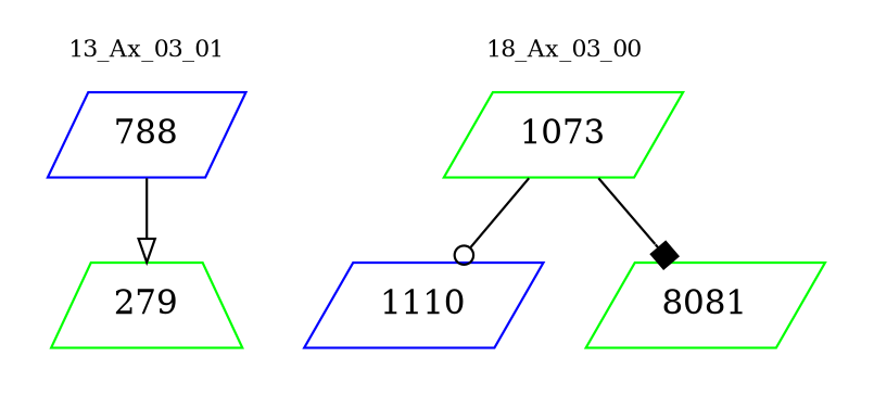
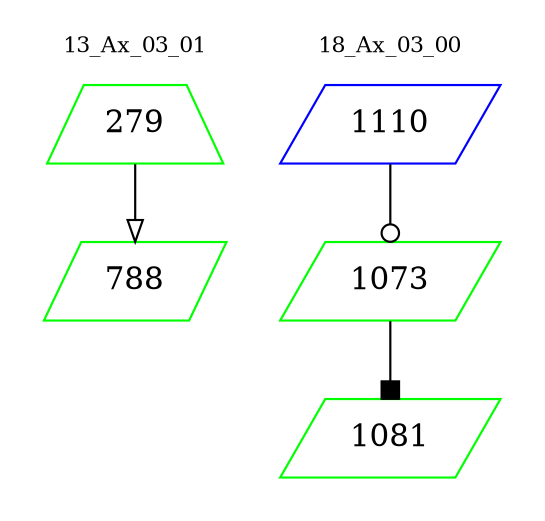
  digraph {
    node [color=green shape=parallelogram]
    edge [color=black]
    n1 [label=279 shape=trapezium]
-   n2 [color=blue label=788]
+   n2 [label=788]
    n3 [label=1073]
    n4 [color=blue label=1110]
-   n5 [label=8081]
+   n5 [label=1081]
    subgraph cluster_1 {
      color=white
      fontsize=10
      label="13_Ax_03_01"
      n1
      n2
    }
    subgraph cluster_2 {
      color=white
      fontsize=10
      label="18_Ax_03_00"
      n3
      n4
      n5
    }
-   n2 -> n1 [arrowhead=onormal]
-   n3 -> n4 [arrowhead=odot]
+   n1 -> n2 [arrowhead=onormal]
+   n4 -> n3 [arrowhead=odot]
    n3 -> n5 [arrowhead=box]
  }
